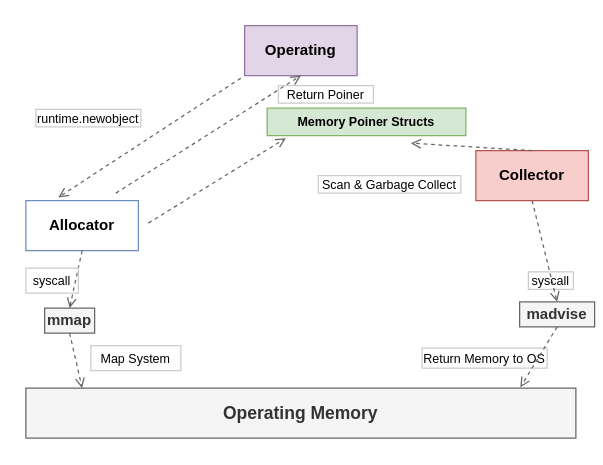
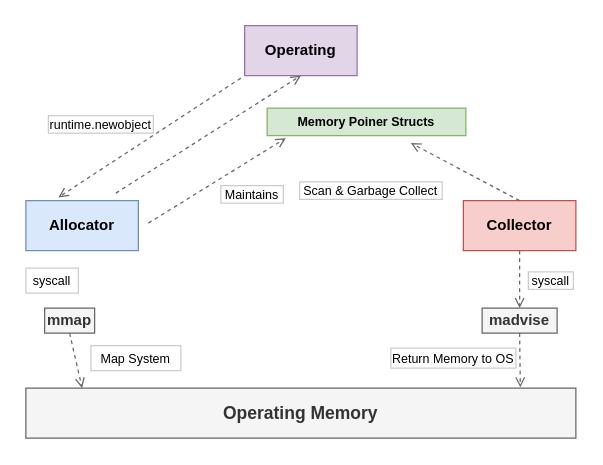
  <mxCell id="0" />
  <mxCell id="1" parent="0" />
  <mxCell id="2" value="Memory Poiner Structs" style="rounded=0;whiteSpace=wrap;html=1;fillColor=#d5e8d4;strokeColor=#82b366;fontStyle=1;fontSize=10;" parent="1" vertex="1"><mxGeometry x="213" y="86" width="159" height="22" as="geometry" /></mxCell>
  <mxCell id="3" value="&lt;b&gt;&lt;font style=&quot;font-size: 14px;&quot;&gt;Operating Memory&lt;/font&gt;&lt;/b&gt;" style="rounded=0;whiteSpace=wrap;html=1;fillColor=#f5f5f5;fontColor=#333333;strokeColor=#666666;" parent="1" vertex="1"><mxGeometry x="20" y="310" width="440" height="40" as="geometry" /></mxCell>
- <mxCell id="4" value="Allocator" style="rounded=0;whiteSpace=wrap;html=1;fillColor=#ffffff;strokeColor=#6c8ebf;fontStyle=1;" parent="1" vertex="1"><mxGeometry x="20" y="160" width="90" height="40" as="geometry" /></mxCell>
- <mxCell id="5" value="Collector" style="rounded=0;whiteSpace=wrap;html=1;fillColor=#f8cecc;strokeColor=#b85450;fontStyle=1" parent="1" vertex="1"><mxGeometry x="380" y="120" width="90" height="40" as="geometry" /></mxCell>
+ <mxCell id="4" value="Allocator" style="rounded=0;whiteSpace=wrap;html=1;fillColor=#dae8fc;strokeColor=#6c8ebf;fontStyle=1" parent="1" vertex="1"><mxGeometry x="20" y="160" width="90" height="40" as="geometry" /></mxCell>
+ <mxCell id="5" value="Collector" style="rounded=0;whiteSpace=wrap;html=1;fillColor=#f8cecc;strokeColor=#b85450;fontStyle=1" parent="1" vertex="1"><mxGeometry x="370" y="160" width="90" height="40" as="geometry" /></mxCell>
  <mxCell id="6" value="Operating" style="rounded=0;whiteSpace=wrap;html=1;fillColor=#e1d5e7;strokeColor=#9673a6;fontStyle=1" parent="1" vertex="1"><mxGeometry x="195" y="20" width="90" height="40" as="geometry" /></mxCell>
- <mxCell id="7" value="" style="endArrow=open;html=1;rounded=0;dashed=1;fillColor=#f5f5f5;strokeColor=#666666;endFill=0;exitX=0.5;exitY=1;exitDx=0;exitDy=0;entryX=0.5;entryY=0;entryDx=0;entryDy=0;" parent="1" source="4" target="8" edge="1"><mxGeometry width="50" height="50" relative="1" as="geometry"><mxPoint x="-110" y="330" as="sourcePoint" /><mxPoint x="-80" y="300" as="targetPoint" /></mxGeometry></mxCell>
  <mxCell id="8" value="mmap" style="rounded=0;whiteSpace=wrap;html=1;fillColor=#f5f5f5;fontColor=#333333;strokeColor=#666666;fontStyle=1" parent="1" vertex="1"><mxGeometry x="35" y="246" width="40" height="20" as="geometry" /></mxCell>
  <mxCell id="9" value="" style="endArrow=open;html=1;rounded=0;dashed=1;fillColor=#f5f5f5;strokeColor=#666666;endFill=0;exitX=0.5;exitY=1;exitDx=0;exitDy=0;" parent="1" source="8" edge="1"><mxGeometry width="50" height="50" relative="1" as="geometry"><mxPoint x="75" y="210" as="sourcePoint" /><mxPoint x="65" y="310" as="targetPoint" /></mxGeometry></mxCell>
  <mxCell id="10" value="syscall" style="text;html=1;align=center;verticalAlign=middle;whiteSpace=wrap;rounded=0;strokeColor=#CCCCCC;fontSize=10;" parent="1" vertex="1"><mxGeometry x="20" y="214" width="42" height="20" as="geometry" /></mxCell>
  <mxCell id="11" value="Map System" style="text;html=1;align=center;verticalAlign=middle;whiteSpace=wrap;rounded=0;strokeColor=#CCCCCC;fontSize=10;" parent="1" vertex="1"><mxGeometry x="72" y="276" width="72" height="20" as="geometry" /></mxCell>
  <mxCell id="12" value="syscall" style="text;html=1;align=center;verticalAlign=middle;whiteSpace=wrap;rounded=0;strokeColor=#CCCCCC;fontSize=10;" parent="1" vertex="1"><mxGeometry x="422" y="217" width="36" height="14" as="geometry" /></mxCell>
  <mxCell id="13" value="" style="endArrow=open;html=1;rounded=0;dashed=1;fillColor=#f5f5f5;strokeColor=#666666;endFill=0;exitX=0.5;exitY=1;exitDx=0;exitDy=0;entryX=0.5;entryY=0;entryDx=0;entryDy=0;" parent="1" source="5" target="14" edge="1"><mxGeometry width="50" height="50" relative="1" as="geometry"><mxPoint x="633" y="210" as="sourcePoint" /><mxPoint x="488" y="310" as="targetPoint" /></mxGeometry></mxCell>
- <mxCell id="14" value="madvise" style="rounded=0;whiteSpace=wrap;html=1;fillColor=#f5f5f5;fontColor=#333333;strokeColor=#666666;fontStyle=1" parent="1" vertex="1"><mxGeometry x="415" y="241" width="60" height="20" as="geometry" /></mxCell>
- <mxCell id="15" value="Return Memory to OS" style="text;html=1;align=center;verticalAlign=middle;whiteSpace=wrap;rounded=0;strokeColor=#CCCCCC;fontSize=10;" parent="1" vertex="1"><mxGeometry x="337" y="278" width="100" height="16" as="geometry" /></mxCell>
+ <mxCell id="14" value="madvise" style="rounded=0;whiteSpace=wrap;html=1;fillColor=#f5f5f5;fontColor=#333333;strokeColor=#666666;fontStyle=1" parent="1" vertex="1"><mxGeometry x="385" y="246" width="60" height="20" as="geometry" /></mxCell>
+ <mxCell id="15" value="Return Memory to OS" style="text;html=1;align=center;verticalAlign=middle;whiteSpace=wrap;rounded=0;strokeColor=#CCCCCC;fontSize=10;" parent="1" vertex="1"><mxGeometry x="312" y="278" width="100" height="16" as="geometry" /></mxCell>
  <mxCell id="16" value="" style="endArrow=open;html=1;rounded=0;dashed=1;fillColor=#f5f5f5;strokeColor=#666666;endFill=0;exitX=0.5;exitY=1;exitDx=0;exitDy=0;entryX=0.899;entryY=-0.015;entryDx=0;entryDy=0;entryPerimeter=0;" parent="1" source="14" target="3" edge="1"><mxGeometry width="50" height="50" relative="1" as="geometry"><mxPoint x="643" y="220" as="sourcePoint" /><mxPoint x="633" y="320" as="targetPoint" /></mxGeometry></mxCell>
  <mxCell id="17" value="" style="endArrow=open;html=1;rounded=0;dashed=1;fillColor=#f5f5f5;strokeColor=#666666;endFill=0;exitX=0.5;exitY=0;exitDx=0;exitDy=0;" parent="1" source="5" edge="1"><mxGeometry width="50" height="50" relative="1" as="geometry"><mxPoint x="324" y="82" as="sourcePoint" /><mxPoint x="328" y="114" as="targetPoint" /></mxGeometry></mxCell>
  <mxCell id="18" value="" style="endArrow=open;html=1;rounded=0;dashed=1;fillColor=#f5f5f5;strokeColor=#666666;endFill=0;entryX=0.5;entryY=1;entryDx=0;entryDy=0;" parent="1" target="6" edge="1"><mxGeometry width="50" height="50" relative="1" as="geometry"><mxPoint x="92" y="154" as="sourcePoint" /><mxPoint x="315" y="110" as="targetPoint" /></mxGeometry></mxCell>
  <mxCell id="19" value="" style="endArrow=open;html=1;rounded=0;dashed=1;fillColor=#f5f5f5;strokeColor=#666666;endFill=0;" parent="1" edge="1"><mxGeometry width="50" height="50" relative="1" as="geometry"><mxPoint x="118" y="178" as="sourcePoint" /><mxPoint x="228" y="110" as="targetPoint" /></mxGeometry></mxCell>
- <mxCell id="21" value="Scan &amp;amp; Garbage Collect" style="text;html=1;align=center;verticalAlign=middle;whiteSpace=wrap;rounded=0;strokeColor=#CCCCCC;fontSize=10;" parent="1" vertex="1"><mxGeometry x="254" y="140" width="114" height="14" as="geometry" /></mxCell>
- <mxCell id="22" value="Return Poiner" style="text;html=1;align=center;verticalAlign=middle;whiteSpace=wrap;rounded=0;strokeColor=#CCCCCC;fontSize=10;" parent="1" vertex="1"><mxGeometry x="222" y="68" width="76" height="14" as="geometry" /></mxCell>
+ <mxCell id="20" value="Maintains" style="text;html=1;align=center;verticalAlign=middle;whiteSpace=wrap;rounded=0;strokeColor=#CCCCCC;fontSize=10;" parent="1" vertex="1"><mxGeometry x="176" y="148" width="50" height="14" as="geometry" /></mxCell>
+ <mxCell id="21" value="Scan &amp;amp; Garbage Collect" style="text;html=1;align=center;verticalAlign=middle;whiteSpace=wrap;rounded=0;strokeColor=#CCCCCC;fontSize=10;" parent="1" vertex="1"><mxGeometry x="239" y="145" width="114" height="14" as="geometry" /></mxCell>
  <mxCell id="23" value="" style="endArrow=open;html=1;rounded=0;dashed=1;fillColor=#f5f5f5;strokeColor=#666666;endFill=0;exitX=0.033;exitY=0.965;exitDx=0;exitDy=0;exitPerimeter=0;" parent="1" edge="1"><mxGeometry width="50" height="50" relative="1" as="geometry"><mxPoint x="191.97" y="62" as="sourcePoint" /><mxPoint x="46" y="157.4" as="targetPoint" /></mxGeometry></mxCell>
- <mxCell id="24" value="runtime.newobject" style="text;html=1;align=center;verticalAlign=middle;whiteSpace=wrap;rounded=0;strokeColor=#CCCCCC;fontSize=10;" parent="1" vertex="1"><mxGeometry x="28" y="87" width="84" height="14" as="geometry" /></mxCell>
+ <mxCell id="24" value="runtime.newobject" style="text;html=1;align=center;verticalAlign=middle;whiteSpace=wrap;rounded=0;strokeColor=#CCCCCC;fontSize=10;" parent="1" vertex="1"><mxGeometry x="38" y="92" width="84" height="14" as="geometry" /></mxCell>
